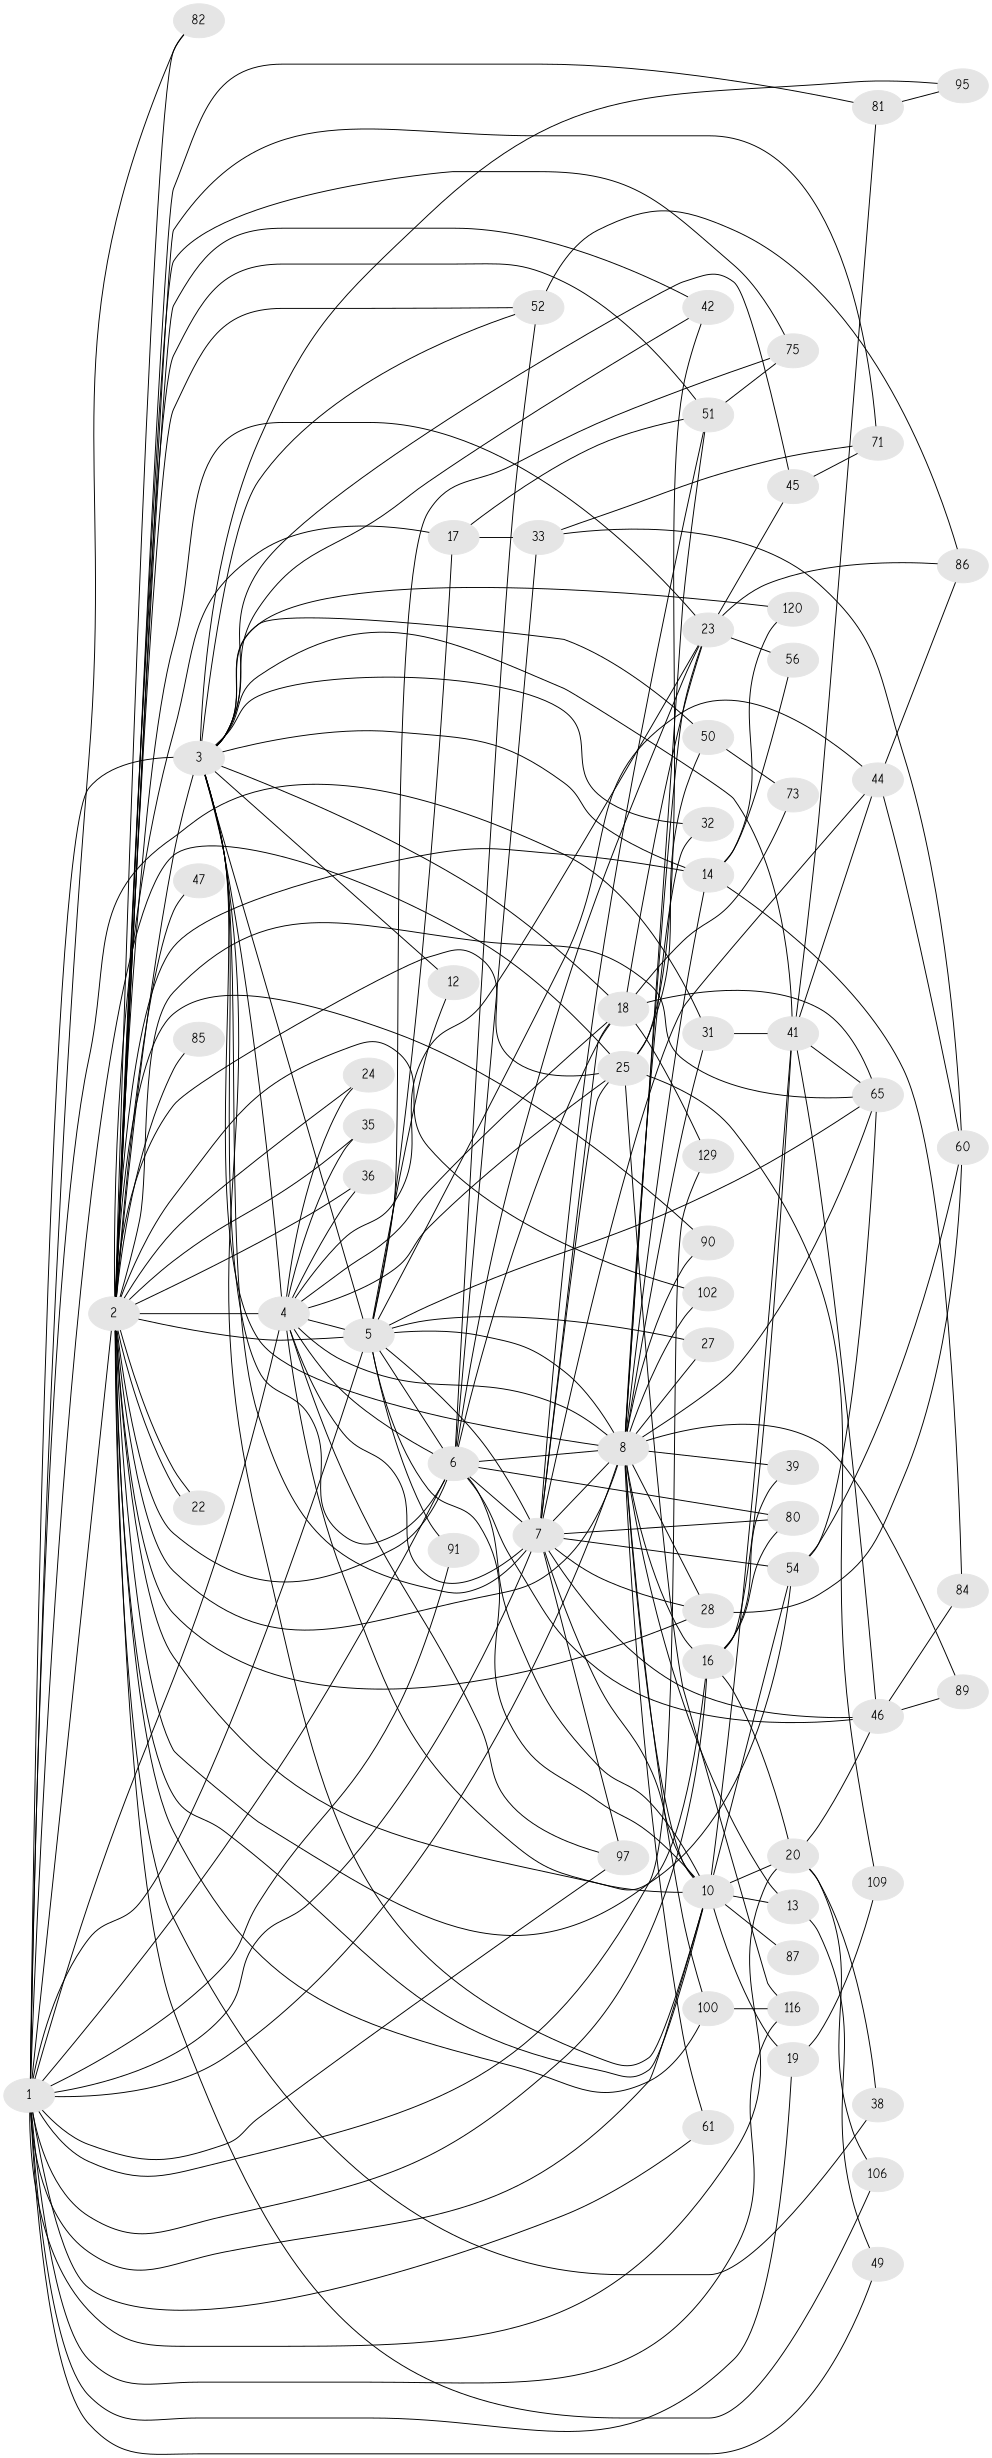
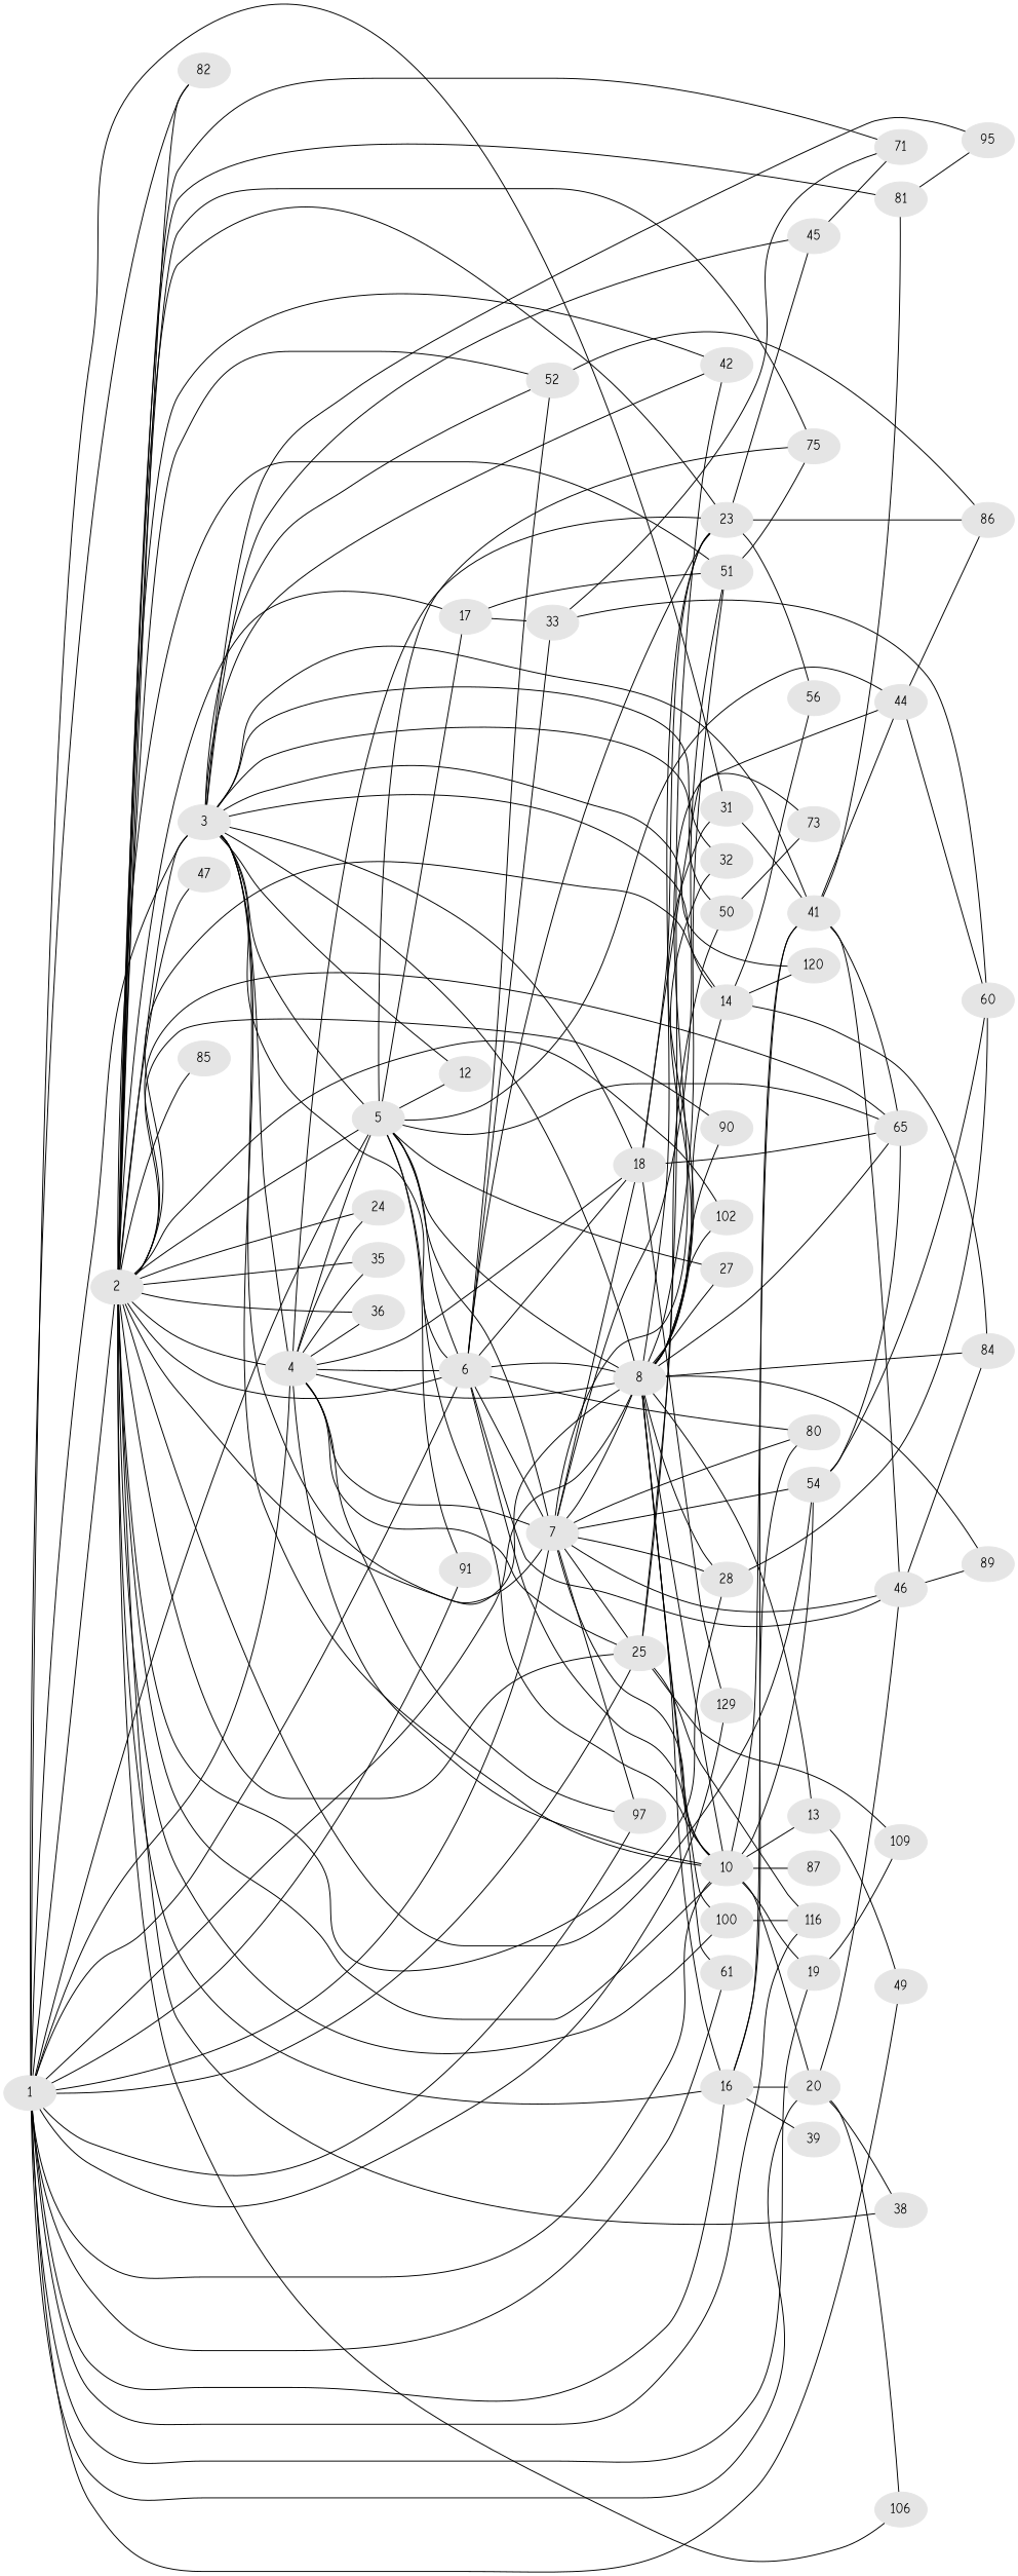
  graph {
    fontname="Comic Neue"
    rankdir=LR
    node [color=gray90 fontname="Comic Neue" style=filled]
    edge [fontname="Comic Neue"]
    2 [super="+63+70+40+64+9+15+53+59+29+48+26+98"]
    3
    4 [super="+30"]
    5 [super="+99"]
    6
    8 [super="+93"]
    10 [super="+77+11+37"]
    16 [super="+62"]
    25 [super="+34+111+112+135"]
    82
    14 [super="+104"]
    17 [super="+67"]
-   22
    23 [super="+119+134+43+83"]
    24
    35
    36
    38
    42
    47
    51 [super="+131+79+72"]
    52 [super="+66"]
    54 [super="+130"]
    65 [super="+118+124+107"]
    71 [super="+110"]
    75
    81
    85
    90
    100
    102
    106
    28
    1
    7 [super="+121+117+76+21+108"]
    19
    20
    31
    49
    61
    91
    97 [super="+126"]
    116 [super="+128"]
    129
    12
    18 [super="+58"]
    32
    41 [super="+78+114+127+88"]
    45
    50
    95
    120
    27
    44 [super="+57+69"]
    33
    46 [super="+92"]
    80 [super="+115"]
    13
    39
    89
    87
    109
    56
    84
    86
    60 [super="+96"]
    73
    2 -- 3 [weight=3]
    2 -- 4 [weight=4]
    2 -- 5 [weight=5]
    2 -- 6 [weight=2]
    2 -- 8 [weight=3]
    2 -- 10 [weight=5]
    2 -- 16
    2 -- 25
    2 -- 82
    2 -- 14 [weight=2]
    2 -- 17
-   2 -- 22
-   2 -- 22
    2 -- 23 [weight=2]
    2 -- 24
    2 -- 35
    2 -- 36
    2 -- 38
    2 -- 42
    2 -- 47
    2 -- 51
    2 -- 52
    2 -- 54
    2 -- 65
    2 -- 71
    2 -- 75
    2 -- 81
    2 -- 85 [weight=2]
    2 -- 90
    2 -- 100
    2 -- 102
    2 -- 106
    2 -- 28 [weight=4]
    3 -- 4
    3 -- 5
    3 -- 6
    3 -- 8
    3 -- 10
    3 -- 14
    3 -- 42
    3 -- 52
    3 -- 7
    3 -- 12
    3 -- 18
    3 -- 32
    3 -- 41
    3 -- 45
    3 -- 50
    3 -- 95
    3 -- 120
    4 -- 5
    4 -- 6
    4 -- 8
    4 -- 10
    4 -- 25
    4 -- 23
    4 -- 24
    4 -- 35
    4 -- 36
    4 -- 7
    4 -- 97
    4 -- 18
    5 -- 6
    5 -- 8
    5 -- 10 [weight=2]
    5 -- 17 [weight=2]
    5 -- 65
    5 -- 75
    5 -- 7 [weight=2]
    5 -- 91
    5 -- 12
    5 -- 27
    5 -- 44 [weight=2]
    6 -- 8 [weight=2]
    6 -- 10
    6 -- 23
    6 -- 52
    6 -- 7 [weight=2]
    6 -- 18
    6 -- 33
    6 -- 46
    6 -- 80
    8 -- 10 [weight=3]
    8 -- 16
    8 -- 14 [weight=2]
    8 -- 23 [weight=2]
    8 -- 51
    8 -- 65
    8 -- 90
    8 -- 100
    8 -- 102
    8 -- 28
    8 -- 31
    8 -- 61
    8 -- 32
    8 -- 27
    8 -- 13
-   8 -- 39
+   8 -- 84
    8 -- 89
    10 -- 54
    10 -- 19
    10 -- 20
    10 -- 41 [weight=2]
    10 -- 13
    10 -- 87
    16 -- 20
    16 -- 41
    16 -- 80
    16 -- 39
    25 -- 42
    25 -- 116
    25 -- 50
    25 -- 109
    14 -- 120
    14 -- 56
    14 -- 84
    17 -- 51
    17 -- 33
    23 -- 45
    23 -- 56
    23 -- 86
    51 -- 75
    52 -- 86
    54 -- 65
    54 -- 60
    81 -- 95
    100 -- 116
    28 -- 60
    1 -- 2 [weight=2]
    1 -- 3
    1 -- 4
    1 -- 5
    1 -- 6
    1 -- 8
    1 -- 10
    1 -- 16
    1 -- 25
    1 -- 82
    1 -- 7 [weight=2]
    1 -- 19
    1 -- 20
    1 -- 31
    1 -- 49
    1 -- 61
    1 -- 91
    1 -- 97
    1 -- 116
    1 -- 129
    7 -- 8
    7 -- 10 [weight=2]
    7 -- 25 [weight=2]
    7 -- 51
    7 -- 54
    7 -- 28
    7 -- 97
    7 -- 18
    7 -- 44
    7 -- 46
    7 -- 80
    19 -- 109
    20 -- 38
    20 -- 106
    20 -- 46
    31 -- 41
    18 -- 23
    18 -- 65
    18 -- 129
    18 -- 73
    41 -- 65
    41 -- 81
    41 -- 44
    41 -- 46
    45 -- 71
    50 -- 73
    44 -- 86
    44 -- 60
    33 -- 71
    33 -- 60
    46 -- 89
    46 -- 84
    13 -- 49
  }
